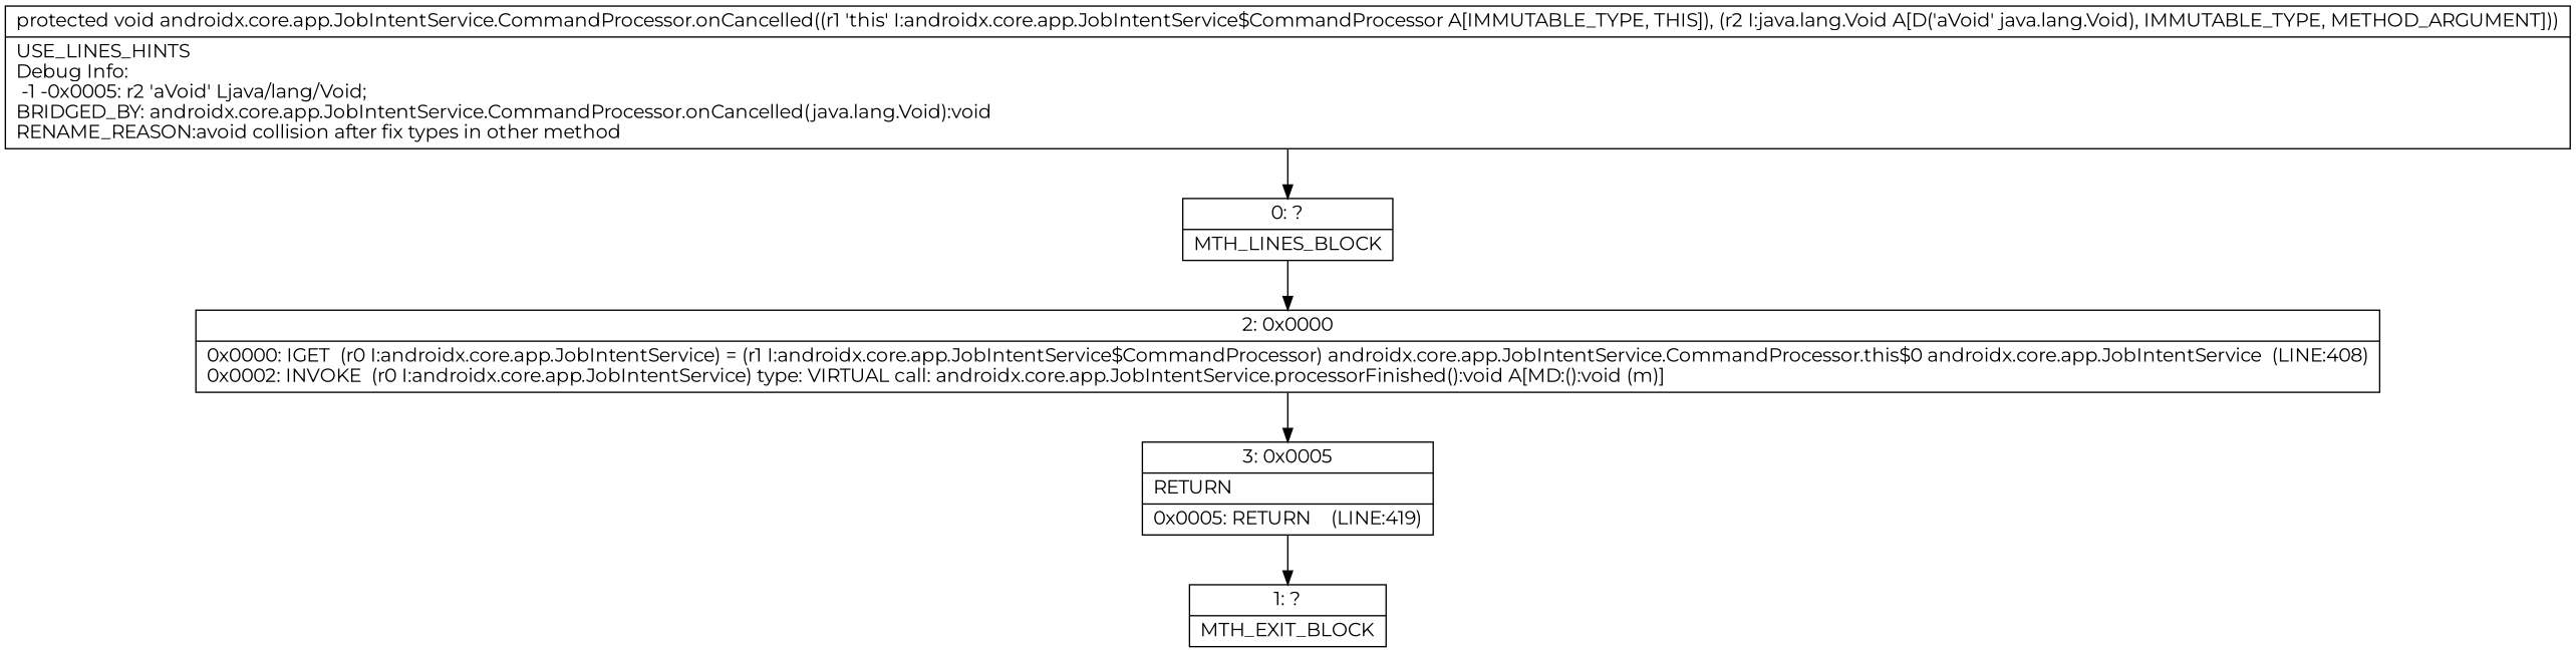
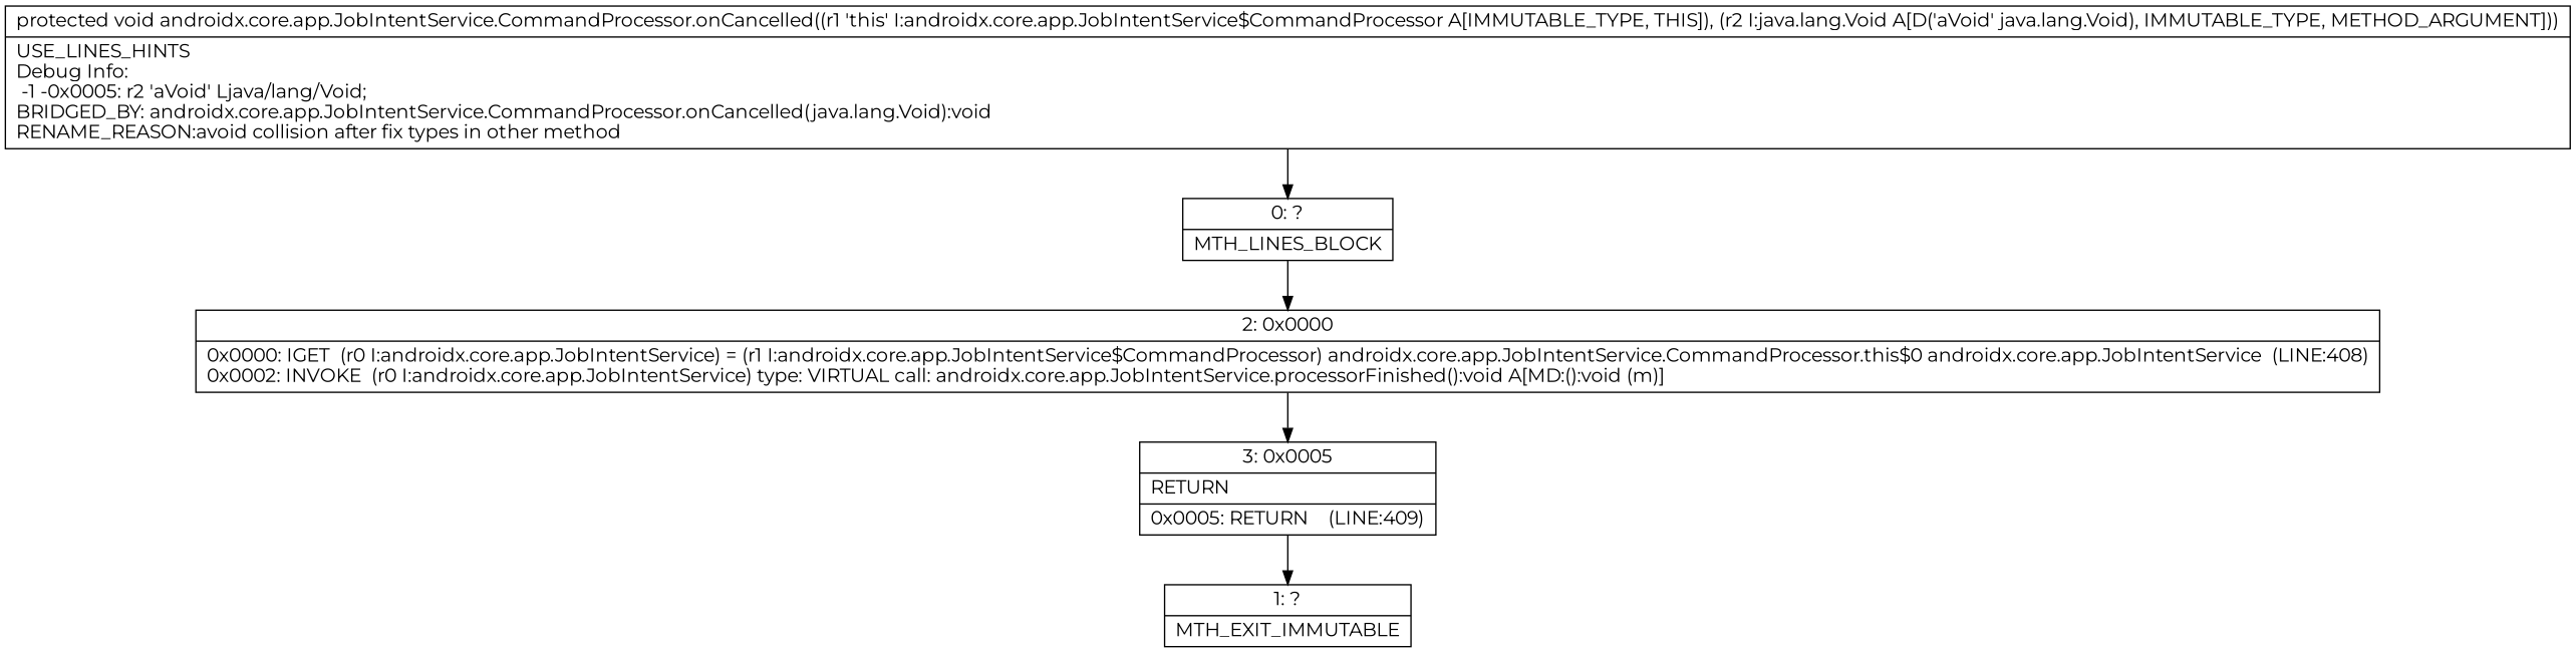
  digraph {
    fontname=Montserrat
    node [fontname=Montserrat shape=record]
    edge [fontname=Montserrat]
    n1 [label="{0\:\ ?|MTH_LINES_BLOCK\l}"]
    n2 [label="{2\:\ 0x0000|0x0000: IGET  (r0 I:androidx.core.app.JobIntentService) = (r1 I:androidx.core.app.JobIntentService$CommandProcessor) androidx.core.app.JobIntentService.CommandProcessor.this$0 androidx.core.app.JobIntentService  (LINE:408)\l0x0002: INVOKE  (r0 I:androidx.core.app.JobIntentService) type: VIRTUAL call: androidx.core.app.JobIntentService.processorFinished():void A[MD:():void (m)]\l}"]
-   n3 [label="{3\:\ 0x0005|RETURN\l|0x0005: RETURN    (LINE:419)\l}"]
-   n4 [label="{1\:\ ?|MTH_EXIT_BLOCK\l}"]
+   n3 [label="{3\:\ 0x0005|RETURN\l|0x0005: RETURN    (LINE:409)\l}"]
+   n4 [label="{1\:\ ?|MTH_EXIT_IMMUTABLE\l}"]
    n5 [label="{protected void androidx.core.app.JobIntentService.CommandProcessor.onCancelled((r1 'this' I:androidx.core.app.JobIntentService$CommandProcessor A[IMMUTABLE_TYPE, THIS]), (r2 I:java.lang.Void A[D('aVoid' java.lang.Void), IMMUTABLE_TYPE, METHOD_ARGUMENT]))  | USE_LINES_HINTS\lDebug Info:\l  \-1 \-0x0005: r2 'aVoid' Ljava\/lang\/Void;\lBRIDGED_BY: androidx.core.app.JobIntentService.CommandProcessor.onCancelled(java.lang.Void):void\lRENAME_REASON:avoid collision after fix types in other method\l}"]
    n1 -> n2
    n2 -> n3
    n3 -> n4
    n5 -> n1
  }
